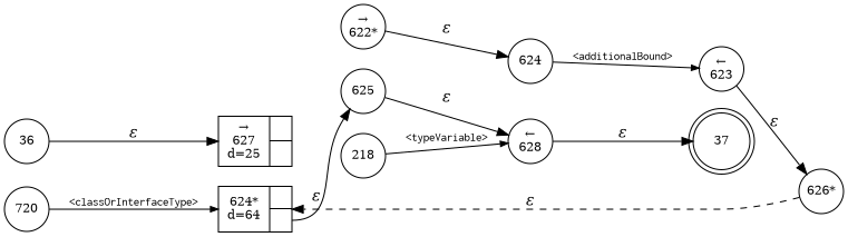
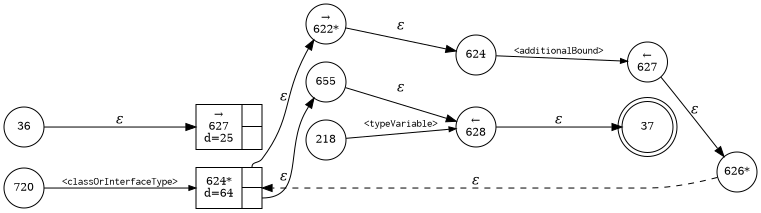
  digraph {
    rankdir=LR
    node [fixedsize=true fontsize=11 shape=circle peripheries=1]
    edge [fontname="Times-Italic"]
    n1 [label=37 shape=doublecircle width=.6 peripheries=""]
    n2 [label=36 width=.55]
    n3 [fixedsize=false label="{&rarr;\n627\nd=25|{<p0>|<p1>}}" shape=record]
    n4 [label=218 width=.55]
    n5 [label="&larr;\n628" width=.55]
    n6 [label=720 width=.55]
    n7 [fixedsize=false label="{624*\nd=64|{<p0>|<p1>}}" shape=record]
    n8 [label="&rarr;\n622*" width=.55]
-   n9 [label=625 width=.55]
+   n9 [label=655 width=.55]
    n10 [label=624 width=.55]
-   n11 [label="&larr;\n623" width=.55]
+   n11 [label="&larr;\n627" width=.55]
    n12 [label="626*" width=.55]
    n2 -> n3 [label="&epsilon;"]
    n4 -> n5 [arrowhead=normal arrowsize=.7 fontname=Courier fontsize=11 label="<typeVariable>"]
    n5 -> n1 [label="&epsilon;"]
    n6 -> n7 [arrowhead=normal arrowsize=.7 fontname=Courier fontsize=11 label="<classOrInterfaceType>"]
+   n7 -> n8 [label="&epsilon;" tailport=p0]
    n7 -> n9 [label="&epsilon;" tailport=p1]
    n8 -> n10 [label="&epsilon;"]
    n9 -> n5 [label="&epsilon;"]
    n10 -> n11 [arrowhead=normal arrowsize=.7 fontname=Courier fontsize=11 label="<additionalBound>"]
    n11 -> n12 [label="&epsilon;"]
    n12 -> n7 [label="&epsilon;" style=dashed]
  }
